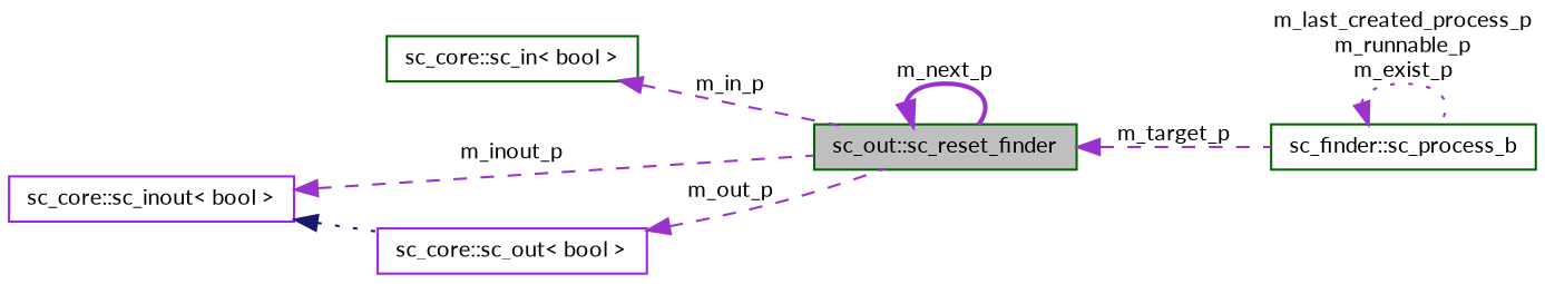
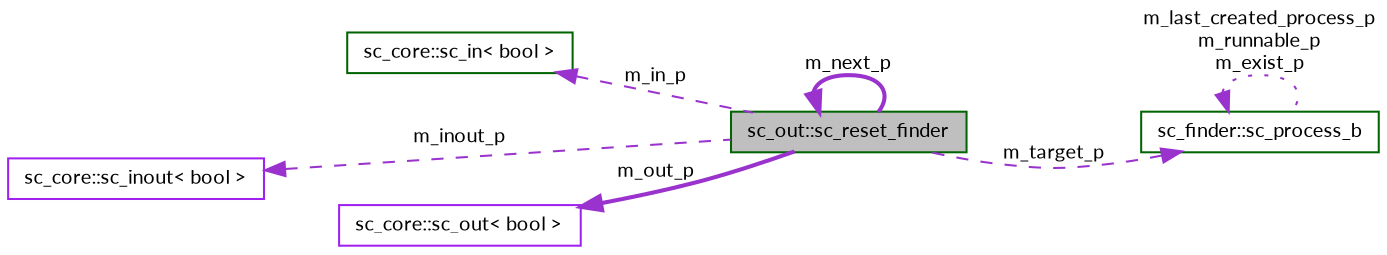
  digraph {
    fontname=Lato
    rankdir=LR
    node [color=darkgreen fillcolor=white fontname=Lato fontsize=10 shape=record style=filled]
    edge [color=darkorchid3 dir=back fontname=Lato fontsize=10 labelfontname=FreeSans labelfontsize=10 style=dashed]
    n1 [fillcolor=grey75 fontcolor=black height=0.2 label="sc_out::sc_reset_finder" width=0.4]
    n2 [height=0.2 label="sc_core::sc_in\< bool \>" width=0.4]
    n3 [color=purple height=0.2 label="sc_core::sc_out\< bool \>" width=0.4]
    n4 [color=purple height=0.2 label="sc_core::sc_inout\< bool \>" width=0.4]
    n5 [height=0.2 label="sc_finder::sc_process_b" width=0.4]
    n1 -> n1 [label=m_next_p style=bold]
    n2 -> n1 [label=m_in_p]
-   n3 -> n1 [label=m_out_p]
+   n3 -> n1 [label=m_out_p style=bold]
    n4 -> n1 [label=m_inout_p]
-   n4 -> n3 [color=midnightblue style=dotted]
-   n1 -> n5 [label=m_target_p]
+   n5 -> n1 [label=m_target_p]
    n5 -> n5 [label="m_last_created_process_p\nm_runnable_p\nm_exist_p" style=dotted]
  }
